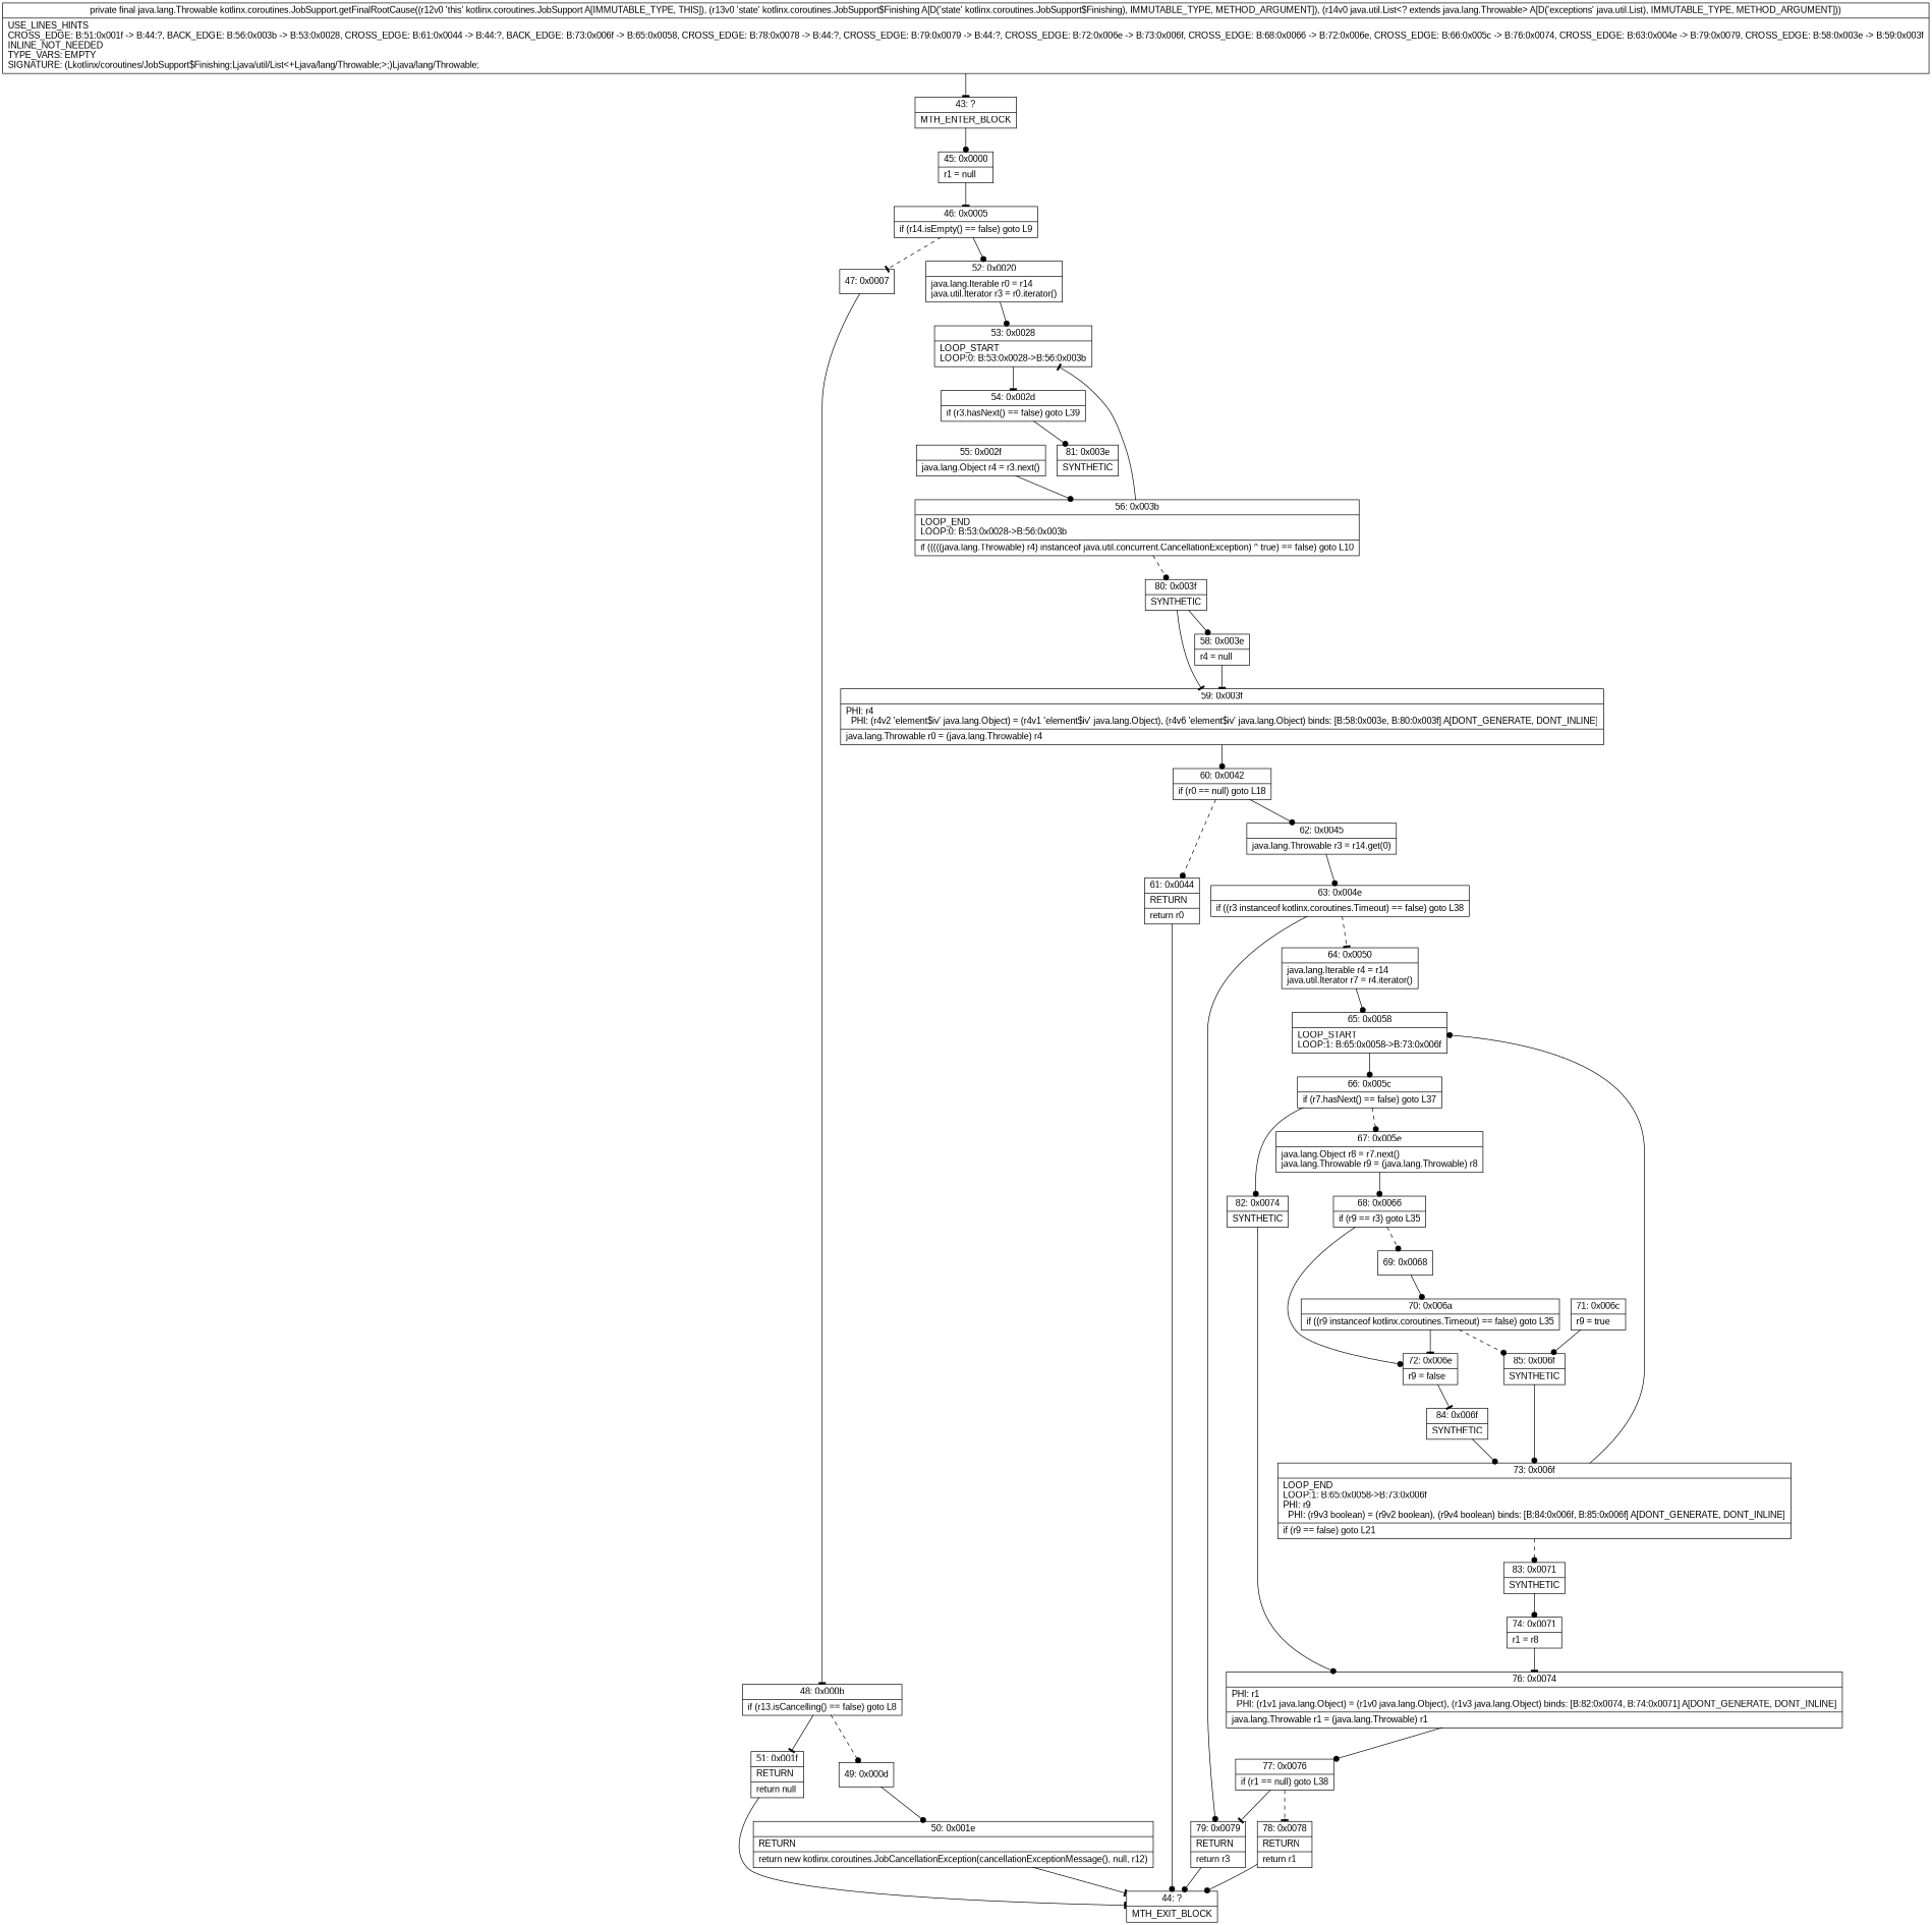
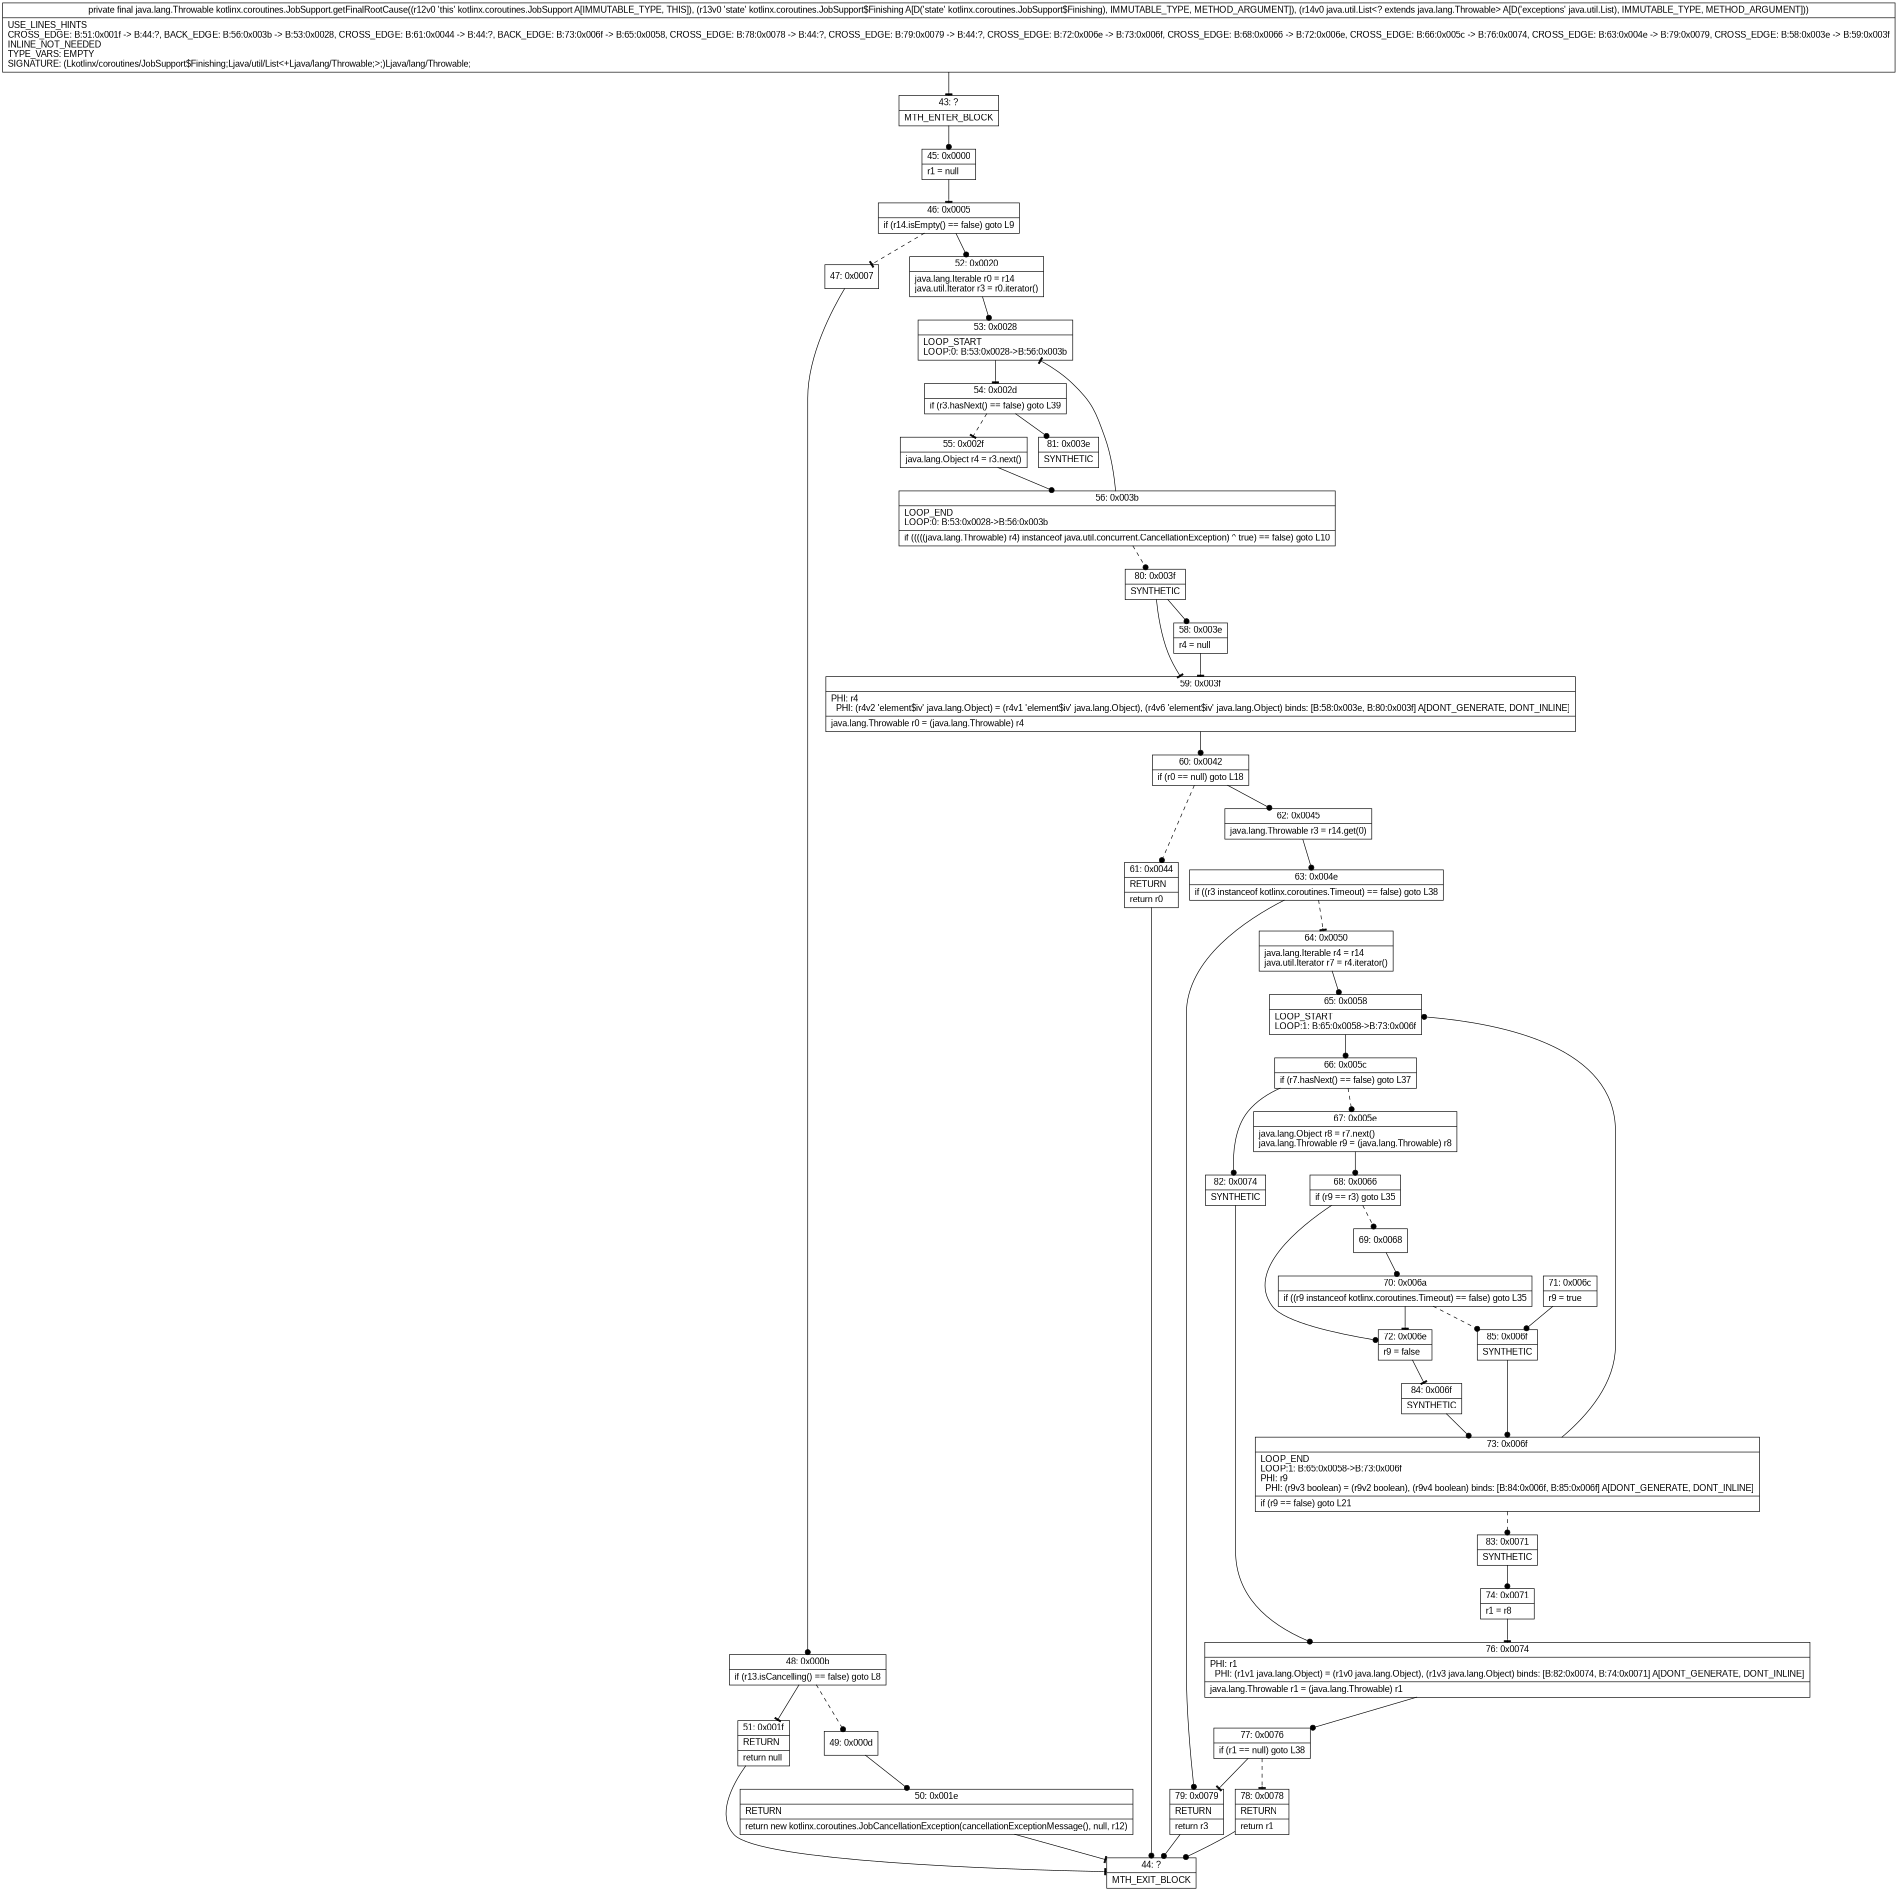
  digraph {
    fontname="Liberation Sans"
    node [fontname="Liberation Sans" shape=record]
    edge [arrowhead=dot fontname="Liberation Sans"]
    n1 [label="{43\:\ ?|MTH_ENTER_BLOCK\l}"]
    n2 [label="{45\:\ 0x0000|r1 = null\l}"]
    n3 [label="{46\:\ 0x0005|if (r14.isEmpty() == false) goto L9\l}"]
    n4 [label="{47\:\ 0x0007}"]
    n5 [label="{52\:\ 0x0020|java.lang.Iterable r0 = r14\ljava.util.Iterator r3 = r0.iterator()\l}"]
    n6 [label="{48\:\ 0x000b|if (r13.isCancelling() == false) goto L8\l}"]
    n7 [label="{53\:\ 0x0028|LOOP_START\lLOOP:0: B:53:0x0028\-\>B:56:0x003b\l}"]
    n8 [label="{49\:\ 0x000d}"]
    n9 [label="{51\:\ 0x001f|RETURN\l|return null\l}"]
    n10 [label="{50\:\ 0x001e|RETURN\l|return new kotlinx.coroutines.JobCancellationException(cancellationExceptionMessage(), null, r12)\l}"]
    n11 [label="{44\:\ ?|MTH_EXIT_BLOCK\l}"]
    n12 [label="{54\:\ 0x002d|if (r3.hasNext() == false) goto L39\l}"]
    n13 [label="{55\:\ 0x002f|java.lang.Object r4 = r3.next()\l}"]
    n14 [label="{81\:\ 0x003e|SYNTHETIC\l}"]
    n15 [label="{56\:\ 0x003b|LOOP_END\lLOOP:0: B:53:0x0028\-\>B:56:0x003b\l|if (((((java.lang.Throwable) r4) instanceof java.util.concurrent.CancellationException) ^ true) == false) goto L10\l}"]
    n16 [label="{80\:\ 0x003f|SYNTHETIC\l}"]
    n17 [label="{59\:\ 0x003f|PHI: r4 \l  PHI: (r4v2 'element$iv' java.lang.Object) = (r4v1 'element$iv' java.lang.Object), (r4v6 'element$iv' java.lang.Object) binds: [B:58:0x003e, B:80:0x003f] A[DONT_GENERATE, DONT_INLINE]\l|java.lang.Throwable r0 = (java.lang.Throwable) r4\l}"]
    n18 [label="{58\:\ 0x003e|r4 = null\l}"]
    n19 [label="{60\:\ 0x0042|if (r0 == null) goto L18\l}"]
    n20 [label="{61\:\ 0x0044|RETURN\l|return r0\l}"]
    n21 [label="{62\:\ 0x0045|java.lang.Throwable r3 = r14.get(0)\l}"]
    n22 [label="{63\:\ 0x004e|if ((r3 instanceof kotlinx.coroutines.Timeout) == false) goto L38\l}"]
    n23 [label="{64\:\ 0x0050|java.lang.Iterable r4 = r14\ljava.util.Iterator r7 = r4.iterator()\l}"]
    n24 [label="{79\:\ 0x0079|RETURN\l|return r3\l}"]
    n25 [label="{65\:\ 0x0058|LOOP_START\lLOOP:1: B:65:0x0058\-\>B:73:0x006f\l}"]
    n26 [label="{66\:\ 0x005c|if (r7.hasNext() == false) goto L37\l}"]
    n27 [label="{67\:\ 0x005e|java.lang.Object r8 = r7.next()\ljava.lang.Throwable r9 = (java.lang.Throwable) r8\l}"]
    n28 [label="{82\:\ 0x0074|SYNTHETIC\l}"]
    n29 [label="{68\:\ 0x0066|if (r9 == r3) goto L35\l}"]
    n30 [label="{76\:\ 0x0074|PHI: r1 \l  PHI: (r1v1 java.lang.Object) = (r1v0 java.lang.Object), (r1v3 java.lang.Object) binds: [B:82:0x0074, B:74:0x0071] A[DONT_GENERATE, DONT_INLINE]\l|java.lang.Throwable r1 = (java.lang.Throwable) r1\l}"]
    n31 [label="{69\:\ 0x0068}"]
    n32 [label="{72\:\ 0x006e|r9 = false\l}"]
    n33 [label="{70\:\ 0x006a|if ((r9 instanceof kotlinx.coroutines.Timeout) == false) goto L35\l}"]
    n34 [label="{84\:\ 0x006f|SYNTHETIC\l}"]
    n35 [label="{85\:\ 0x006f|SYNTHETIC\l}"]
    n36 [label="{71\:\ 0x006c|r9 = true\l}"]
    n37 [label="{73\:\ 0x006f|LOOP_END\lLOOP:1: B:65:0x0058\-\>B:73:0x006f\lPHI: r9 \l  PHI: (r9v3 boolean) = (r9v2 boolean), (r9v4 boolean) binds: [B:84:0x006f, B:85:0x006f] A[DONT_GENERATE, DONT_INLINE]\l|if (r9 == false) goto L21\l}"]
    n38 [label="{83\:\ 0x0071|SYNTHETIC\l}"]
    n39 [label="{74\:\ 0x0071|r1 = r8\l}"]
    n40 [label="{77\:\ 0x0076|if (r1 == null) goto L38\l}"]
    n41 [label="{78\:\ 0x0078|RETURN\l|return r1\l}"]
    n42 [label="{private final java.lang.Throwable kotlinx.coroutines.JobSupport.getFinalRootCause((r12v0 'this' kotlinx.coroutines.JobSupport A[IMMUTABLE_TYPE, THIS]), (r13v0 'state' kotlinx.coroutines.JobSupport$Finishing A[D('state' kotlinx.coroutines.JobSupport$Finishing), IMMUTABLE_TYPE, METHOD_ARGUMENT]), (r14v0 java.util.List\<? extends java.lang.Throwable\> A[D('exceptions' java.util.List), IMMUTABLE_TYPE, METHOD_ARGUMENT]))  | USE_LINES_HINTS\lCROSS_EDGE: B:51:0x001f \-\> B:44:?, BACK_EDGE: B:56:0x003b \-\> B:53:0x0028, CROSS_EDGE: B:61:0x0044 \-\> B:44:?, BACK_EDGE: B:73:0x006f \-\> B:65:0x0058, CROSS_EDGE: B:78:0x0078 \-\> B:44:?, CROSS_EDGE: B:79:0x0079 \-\> B:44:?, CROSS_EDGE: B:72:0x006e \-\> B:73:0x006f, CROSS_EDGE: B:68:0x0066 \-\> B:72:0x006e, CROSS_EDGE: B:66:0x005c \-\> B:76:0x0074, CROSS_EDGE: B:63:0x004e \-\> B:79:0x0079, CROSS_EDGE: B:58:0x003e \-\> B:59:0x003f\lINLINE_NOT_NEEDED\lTYPE_VARS: EMPTY\lSIGNATURE: (Lkotlinx\/coroutines\/JobSupport$Finishing;Ljava\/util\/List\<+Ljava\/lang\/Throwable;\>;)Ljava\/lang\/Throwable;\l}"]
    n1 -> n2
    n2 -> n3 [arrowhead=tee]
    n3 -> n4 [arrowhead=tee style=dashed]
    n3 -> n5
-   n4 -> n6 [arrowhead=tee]
+   n4 -> n6
    n5 -> n7
    n6 -> n8 [style=dashed]
    n6 -> n9 [arrowhead=tee]
    n7 -> n12 [arrowhead=tee]
    n8 -> n10
    n9 -> n11 [arrowhead=tee]
    n10 -> n11 [arrowhead=tee]
+   n12 -> n13 [arrowhead=tee style=dashed]
    n12 -> n14
    n13 -> n15
    n15 -> n7 [arrowhead=tee]
    n15 -> n16 [style=dashed]
    n16 -> n17 [arrowhead=tee]
    n16 -> n18
    n17 -> n19
    n18 -> n17 [arrowhead=tee]
    n19 -> n20 [style=dashed]
    n19 -> n21
    n20 -> n11
    n21 -> n22
    n22 -> n23 [arrowhead=tee style=dashed]
    n22 -> n24
    n23 -> n25
    n24 -> n11
    n25 -> n26
    n26 -> n27 [style=dashed]
    n26 -> n28
    n27 -> n29
    n28 -> n30
    n29 -> n31 [style=dashed]
    n29 -> n32
    n30 -> n40
    n31 -> n33
    n32 -> n34 [arrowhead=tee]
    n33 -> n32 [arrowhead=tee]
    n33 -> n35 [style=dashed]
    n34 -> n37
    n35 -> n37
    n36 -> n35
    n37 -> n25
    n37 -> n38 [style=dashed]
    n38 -> n39
    n39 -> n30 [arrowhead=tee]
    n40 -> n24 [arrowhead=tee]
    n40 -> n41 [arrowhead=tee style=dashed]
    n41 -> n11
    n42 -> n1 [arrowhead=tee]
  }
